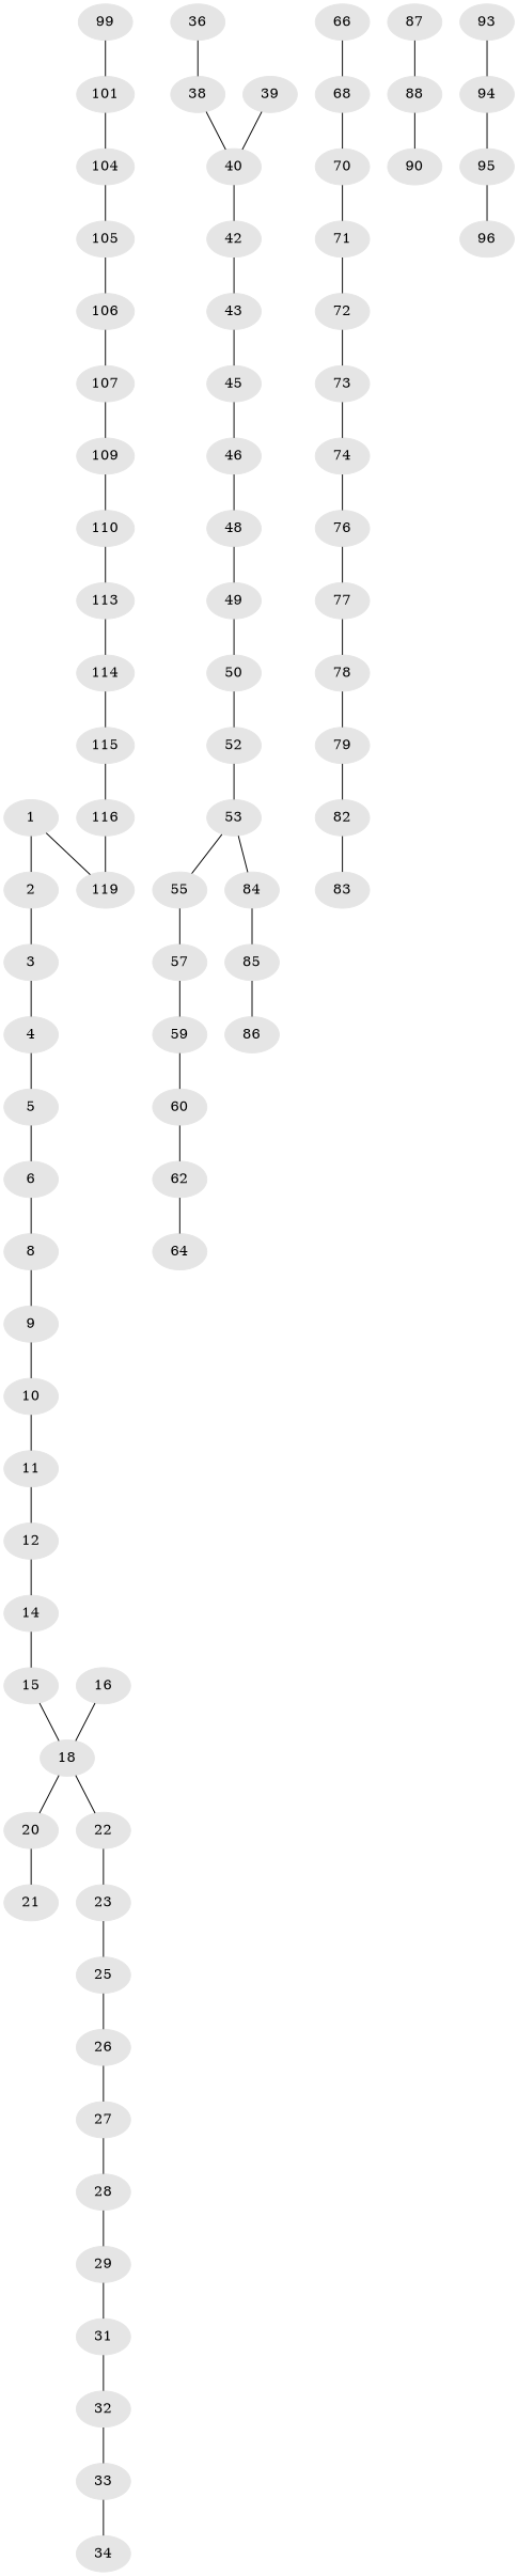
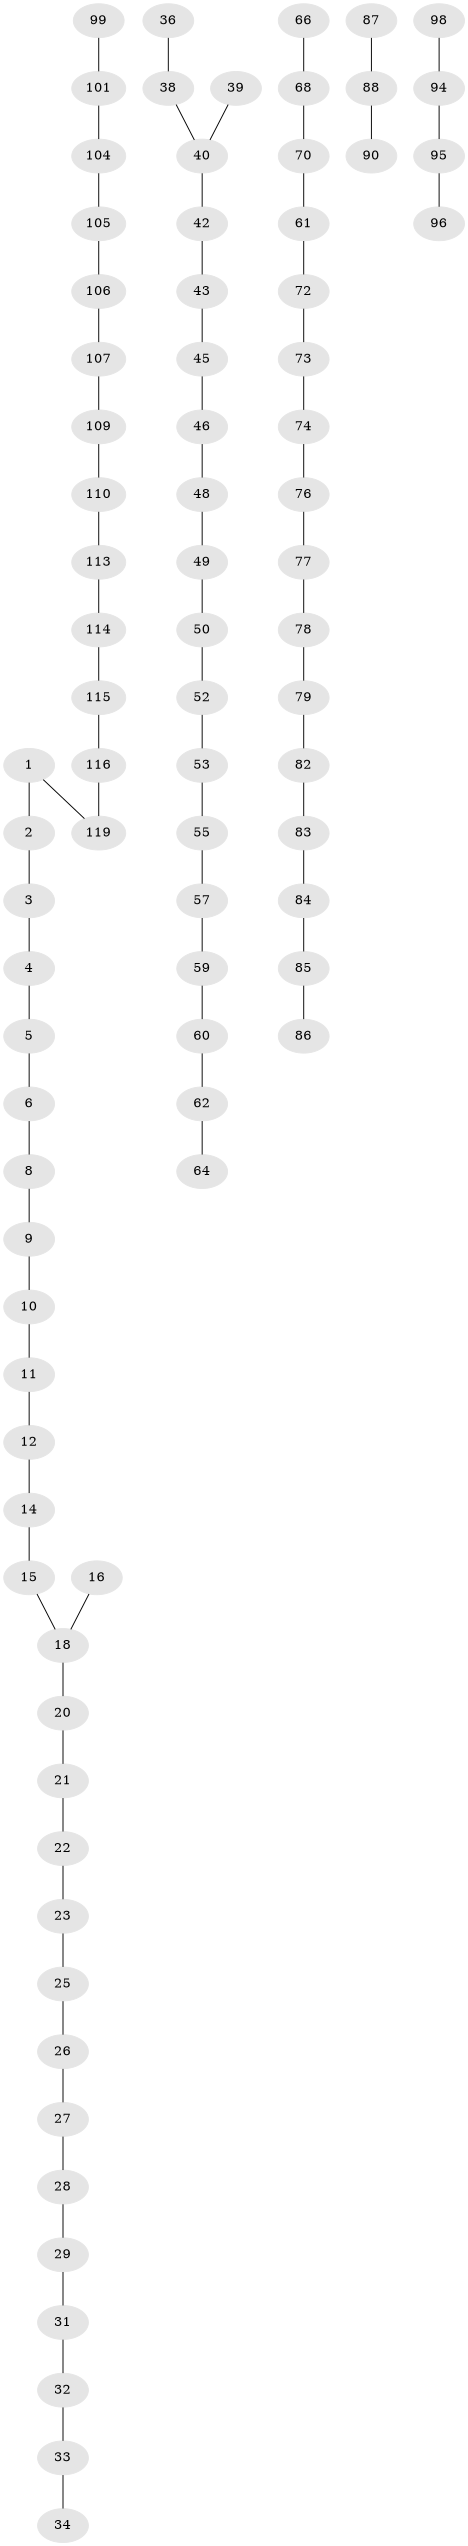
  graph {
    node [color=gray90 style=filled]
    1
    2
    119
    3
    4
    5 [super="+6"]
    n7 [label=6]
    8
    9
    10
    11
    12 [super="+13"]
    14
    15
    18 [super="+19"]
    16 [super="+17"]
    20
    21
    22
    23 [super="+24"]
    25
    26
    27
    28
    29 [super="+30"]
    31
    32
    33
    34 [super="+35"]
    36 [super="+37"]
    38
    40 [super="+41"]
    39
    42
    43 [super="+44"]
    45
    46 [super="+47"]
    48
    49
    50 [super="+51"]
    52
    53 [super="+54"]
    55 [super="+56"]
    57 [super="+58"]
    59
    60 [super="+61"]
    62 [super="+63"]
    64 [super="+65"]
    66 [super="+67"]
    68 [super="+69"]
    70
-   71
+   71 [label=61]
    72
    73
    74 [super="+75"]
    76
    77
    78
    79 [super="+80"]
    82
    83
    84
    85
    86
    88 [super="+89"]
    87
    90 [super="+91"]
-   93
+   93 [label=98]
    94
    95
    96 [super="+97"]
    99 [super="+100"]
    101 [super="+102"]
    104
    105
    106
    107 [super="+108"]
    109
    110 [super="+111"]
    113
    114
    115
    116 [super="+117"]
    1 -- 2
    1 -- 119
    2 -- 3
    3 -- 4
    4 -- 5
    5 -- n7
    n7 -- 8
    8 -- 9
    9 -- 10
    10 -- 11
    11 -- 12
    12 -- 14
    14 -- 15
    15 -- 18
    18 -- 20
    16 -- 18
    20 -- 21
-   18 -- 22
+   21 -- 22
    22 -- 23
    23 -- 25
    25 -- 26
    26 -- 27
    27 -- 28
    28 -- 29
    29 -- 31
    31 -- 32
    32 -- 33
    33 -- 34
    36 -- 38
    38 -- 40
    40 -- 42
    39 -- 40
    42 -- 43
    43 -- 45
    45 -- 46
    46 -- 48
    48 -- 49
    49 -- 50
    50 -- 52
    52 -- 53
    53 -- 55
    55 -- 57
    57 -- 59
    59 -- 60
    60 -- 62
    62 -- 64
    66 -- 68
    68 -- 70
    70 -- 71
    71 -- 72
    72 -- 73
    73 -- 74
    74 -- 76
    76 -- 77
    77 -- 78
    78 -- 79
    79 -- 82
    82 -- 83
-   53 -- 84
+   83 -- 84
    84 -- 85
    85 -- 86
    88 -- 90
    87 -- 88
    93 -- 94
    94 -- 95
    95 -- 96
    99 -- 101
    101 -- 104
    104 -- 105
    105 -- 106
    106 -- 107
    107 -- 109
    109 -- 110
    110 -- 113
    113 -- 114
    114 -- 115
    115 -- 116
    116 -- 119
  }
